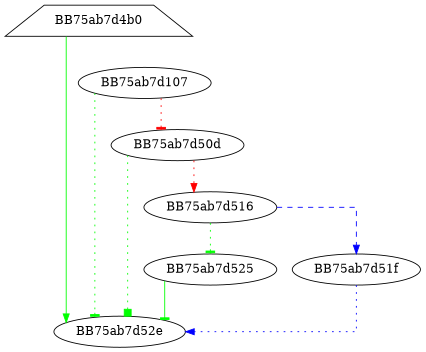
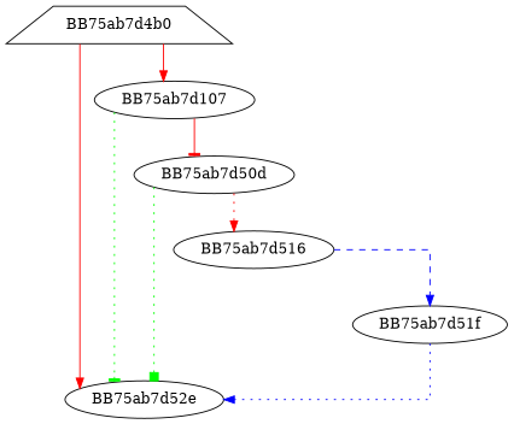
  digraph {
    splines=ortho
    node [shape=ellipse]
    edge [arrowhead=normal color=green style=dotted]
    BB75ab7d4b0 [shape=trapezium]
    BB75ab7d52e
    n3 [label=BB75ab7d107]
    BB75ab7d50d
    BB75ab7d516
-   BB75ab7d525
    BB75ab7d51f
-   BB75ab7d4b0 -> BB75ab7d52e [style=solid]
+   BB75ab7d4b0 -> BB75ab7d52e [color=red style=solid]
+   BB75ab7d4b0 -> n3 [color=red style=solid]
    n3 -> BB75ab7d52e [arrowhead=tee]
-   n3 -> BB75ab7d50d [arrowhead=tee color=red]
+   n3 -> BB75ab7d50d [arrowhead=tee color=red style=solid]
    BB75ab7d50d -> BB75ab7d52e [arrowhead=box]
    BB75ab7d50d -> BB75ab7d516 [color=red]
-   BB75ab7d516 -> BB75ab7d525 [arrowhead=tee]
    BB75ab7d516 -> BB75ab7d51f [color=blue style=dashed]
-   BB75ab7d525 -> BB75ab7d52e [arrowhead=tee style=solid]
    BB75ab7d51f -> BB75ab7d52e [color=blue]
  }
